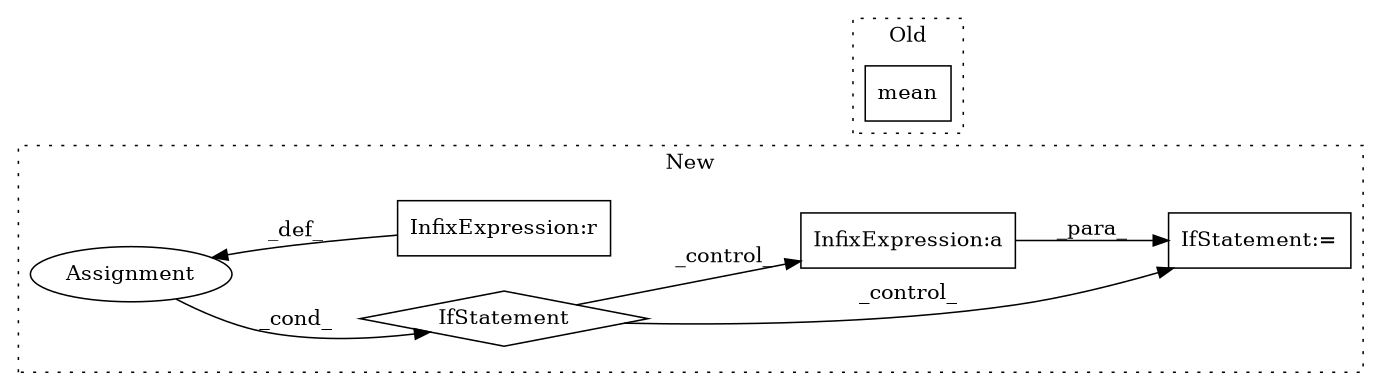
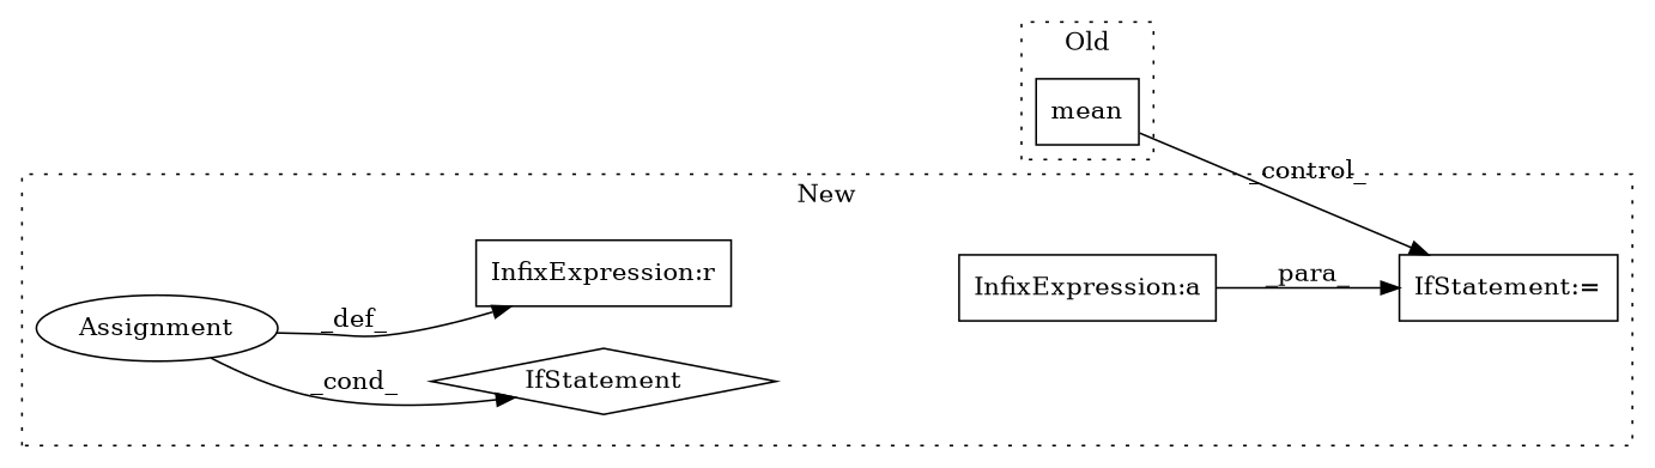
  digraph {
    rankdir=LR
    node [a=27 shape=box]
    n1 [a=25 l="4,2" label=IfStatement s="878,894" shape=diamond]
    n2 [a=7 l=1 label="IfStatement:=" s=908]
    n3 [a=42 label=Assignment shape=ellipse]
    n4 [l=4 label="InfixExpression:r" s=886]
    n5 [l=3 label="InfixExpression:a" s=914]
    n6 [a=32 l="5,1" label=mean s="784,857"]
    subgraph cluster_1 {
      label=New
      style=dotted
      n1
      n2
      n3
      n4
      n5
    }
    subgraph cluster_2 {
      label=Old
      style=dotted
      n6
    }
-   n1 -> n2 [label=_control_]
-   n1 -> n5 [label=_control_]
+   n6 -> n2 [label=_control_]
    n3 -> n1 [label=_cond_]
-   n4 -> n3 [label=_def_]
+   n3 -> n4 [label=_def_]
    n5 -> n2 [label=_para_]
  }
